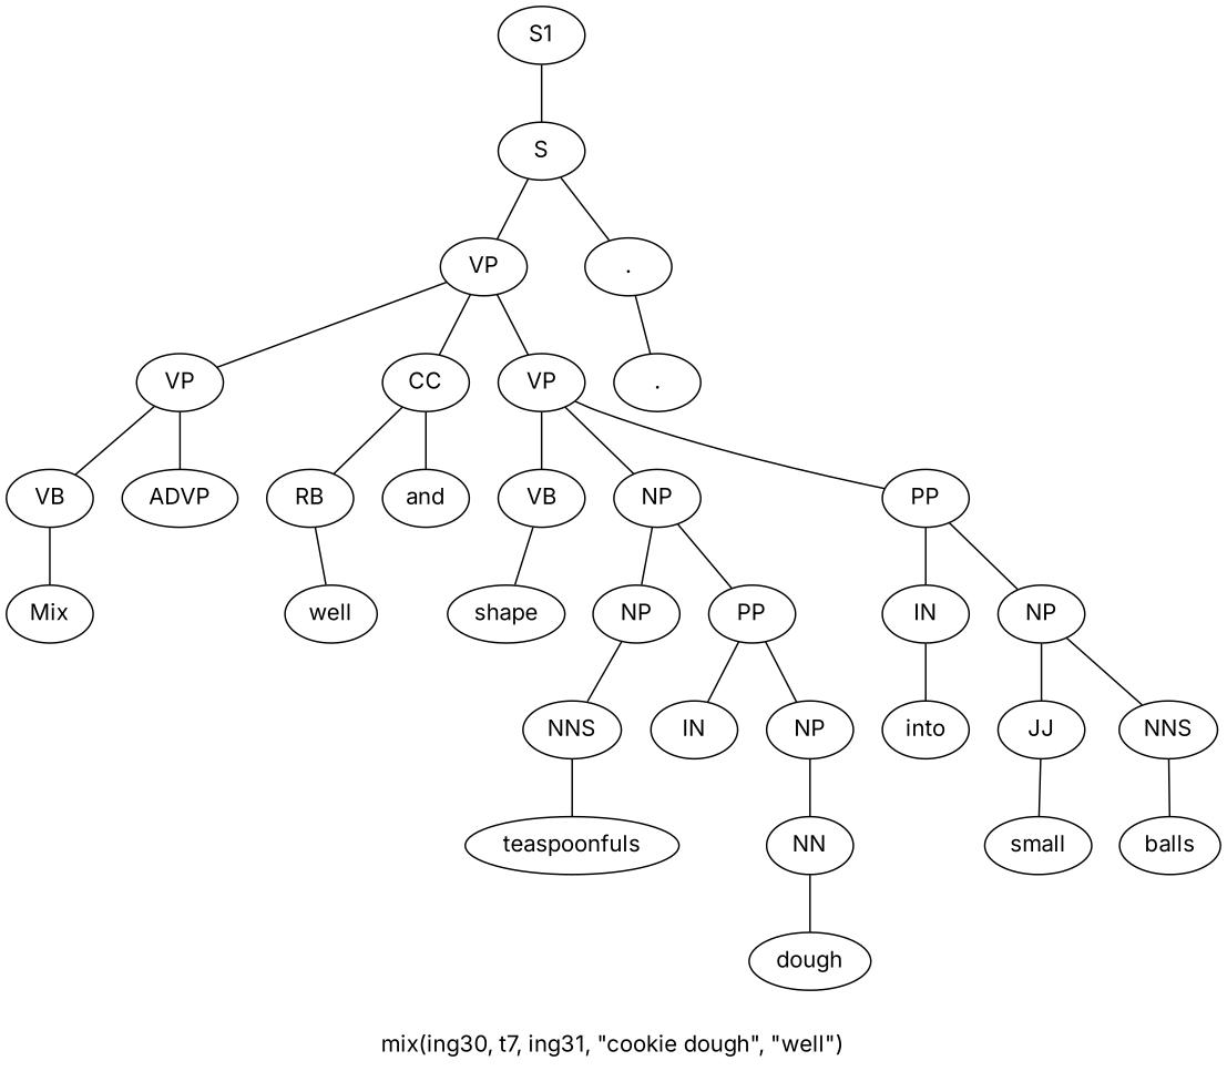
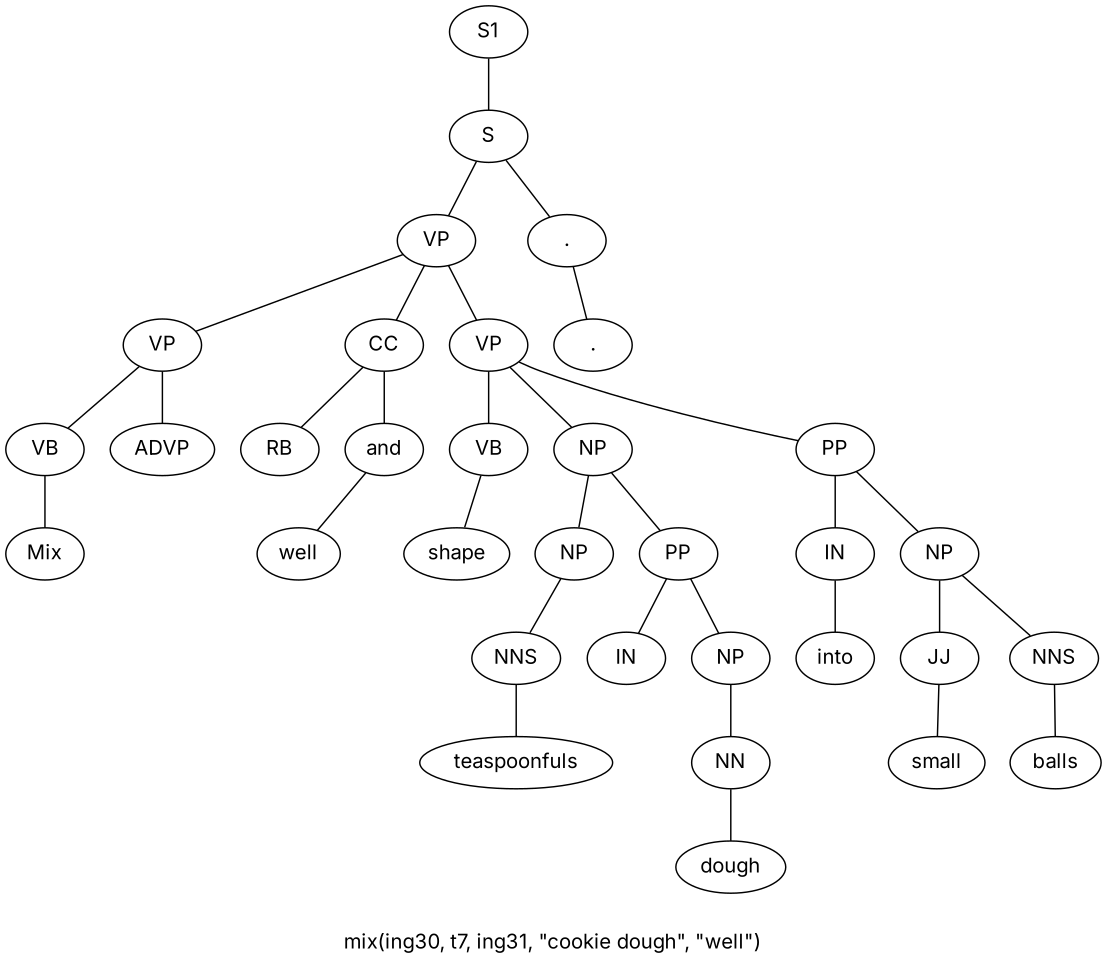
  graph {
    fontname=Inter
    label="mix(ing30, t7, ing31, \"cookie dough\", \"well\")"
    node [fontname=Inter]
    edge [fontname=Inter]
    n1 [label=S1]
    n2 [label=S]
    n3 [label=VP]
    n4 [label="."]
    n5 [label=VP]
    n6 [label=CC]
    n7 [label=VP]
    n8 [label="."]
    n9 [label=VB]
    n10 [label=ADVP]
    n11 [label=RB]
    n12 [label=and]
    n13 [label=VB]
    n14 [label=NP]
    n15 [label=PP]
    n16 [label=Mix]
    n17 [label=well]
    n18 [label=shape]
    n19 [label=NP]
    n20 [label=PP]
    n21 [label=IN]
    n22 [label=NP]
    n23 [label=NNS]
    n24 [label=IN]
    n25 [label=NP]
    n26 [label=teaspoonfuls]
    n27 [label=NN]
    n28 [label=dough]
    n29 [label=into]
    n30 [label=JJ]
    n31 [label=NNS]
    n32 [label=small]
    n33 [label=balls]
    n1 -- n2
    n2 -- n3
    n2 -- n4
    n3 -- n5
    n3 -- n6
    n3 -- n7
    n4 -- n8
    n5 -- n9
    n5 -- n10
    n6 -- n11
    n6 -- n12
    n7 -- n13
    n7 -- n14
    n7 -- n15
    n9 -- n16
-   n11 -- n17
+   n12 -- n17
    n13 -- n18
    n14 -- n19
    n14 -- n20
    n15 -- n21
    n15 -- n22
    n19 -- n23
    n20 -- n24
    n20 -- n25
    n21 -- n29
    n22 -- n30
    n22 -- n31
    n23 -- n26
    n25 -- n27
    n27 -- n28
    n30 -- n32
    n31 -- n33
  }
